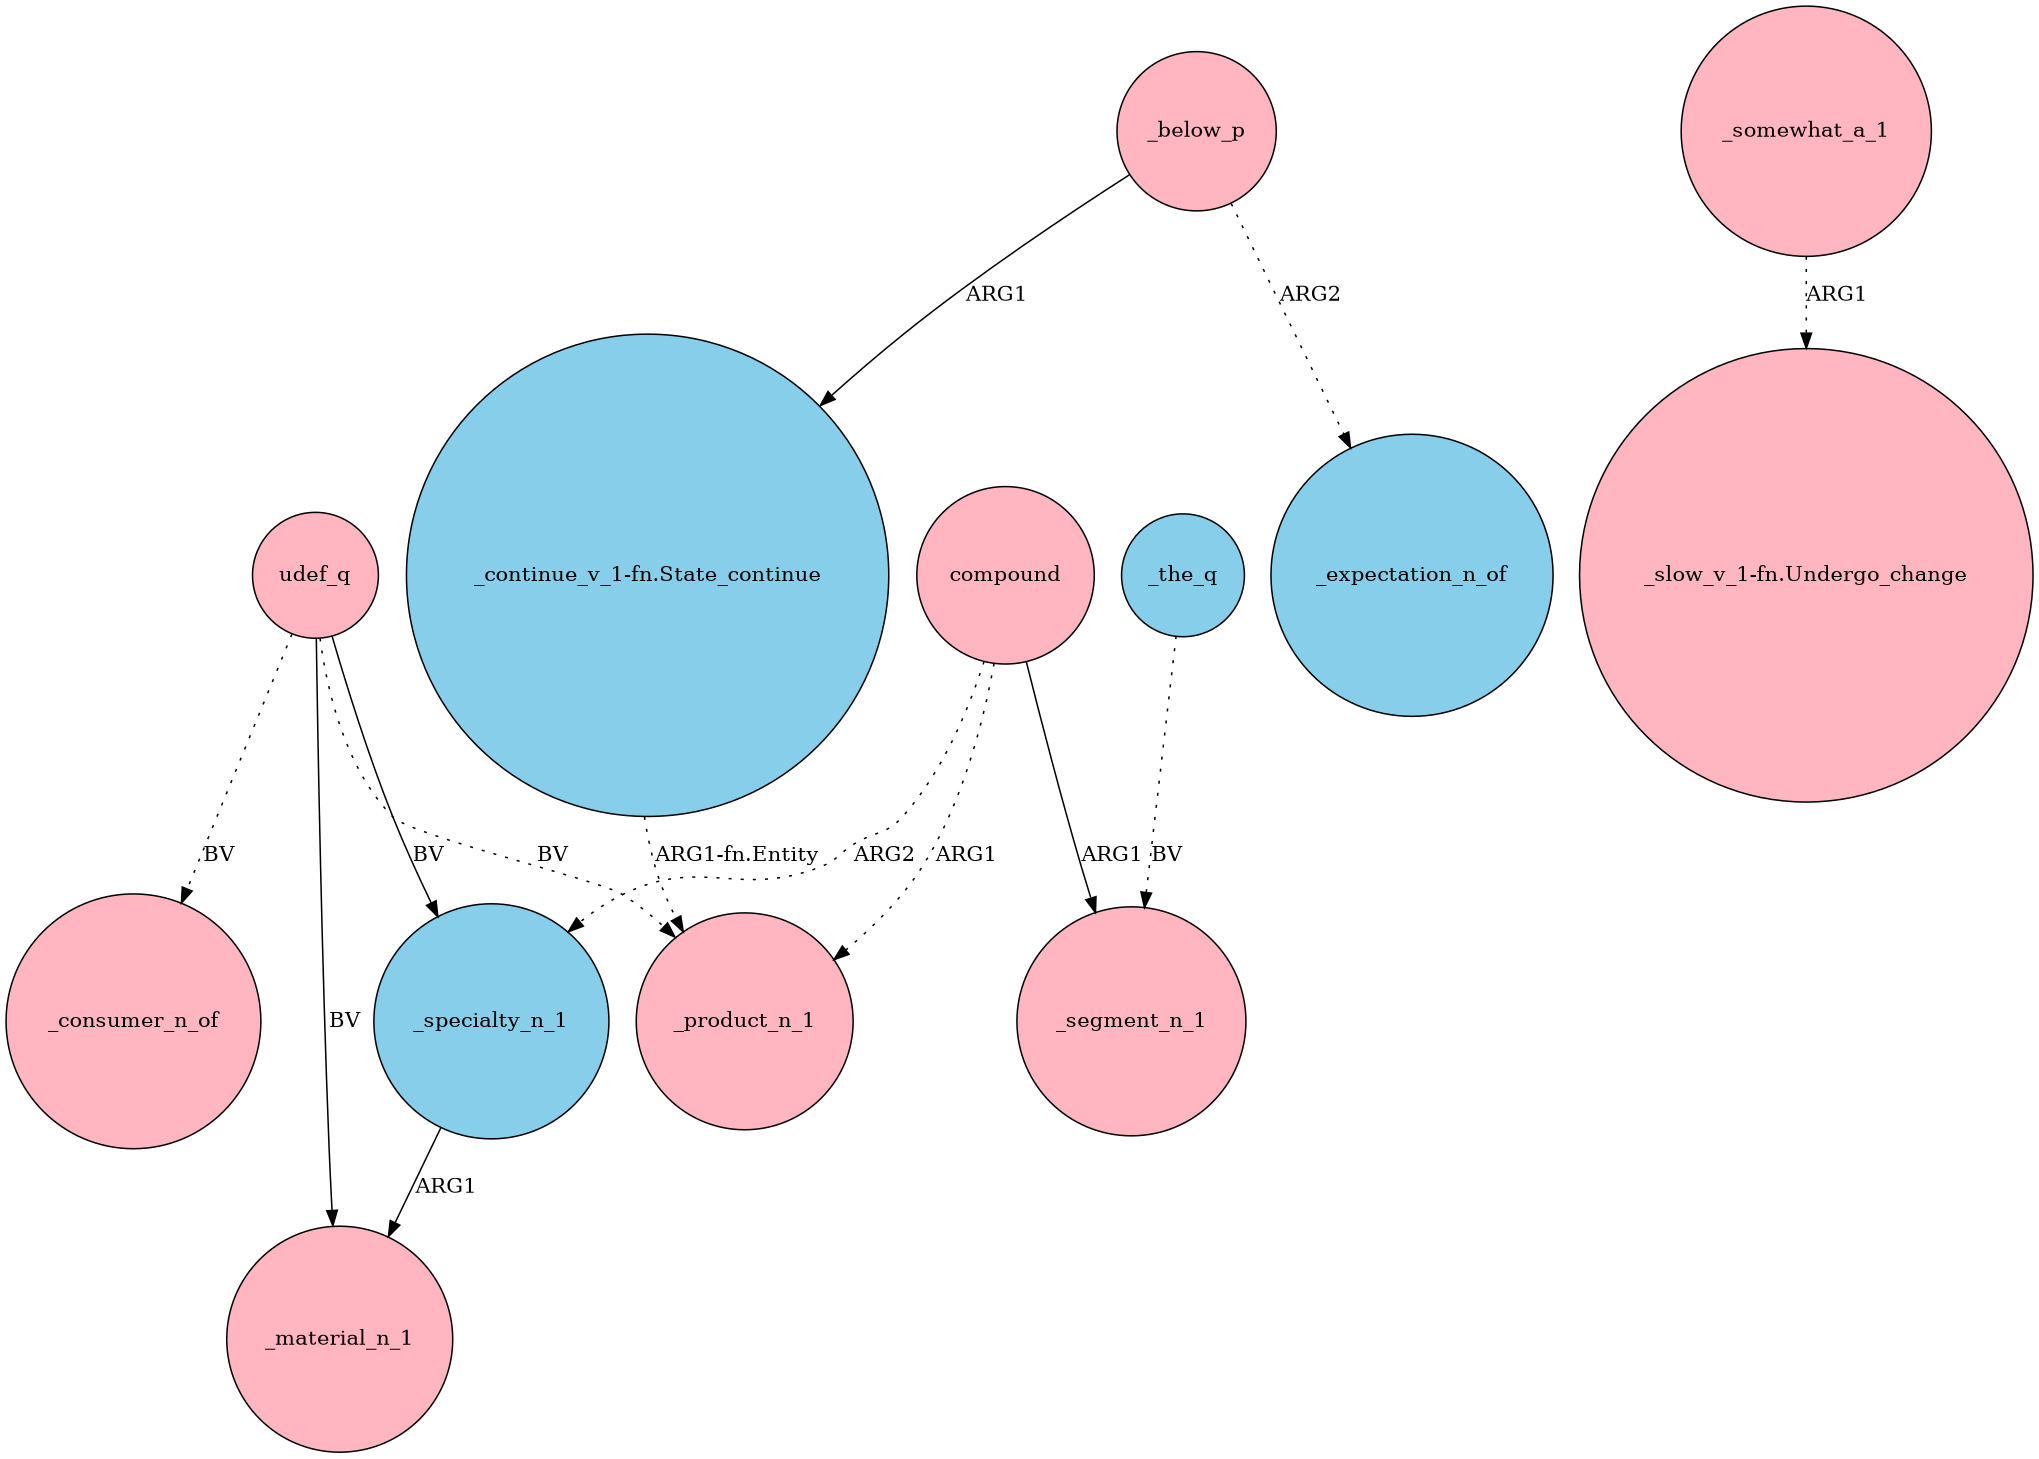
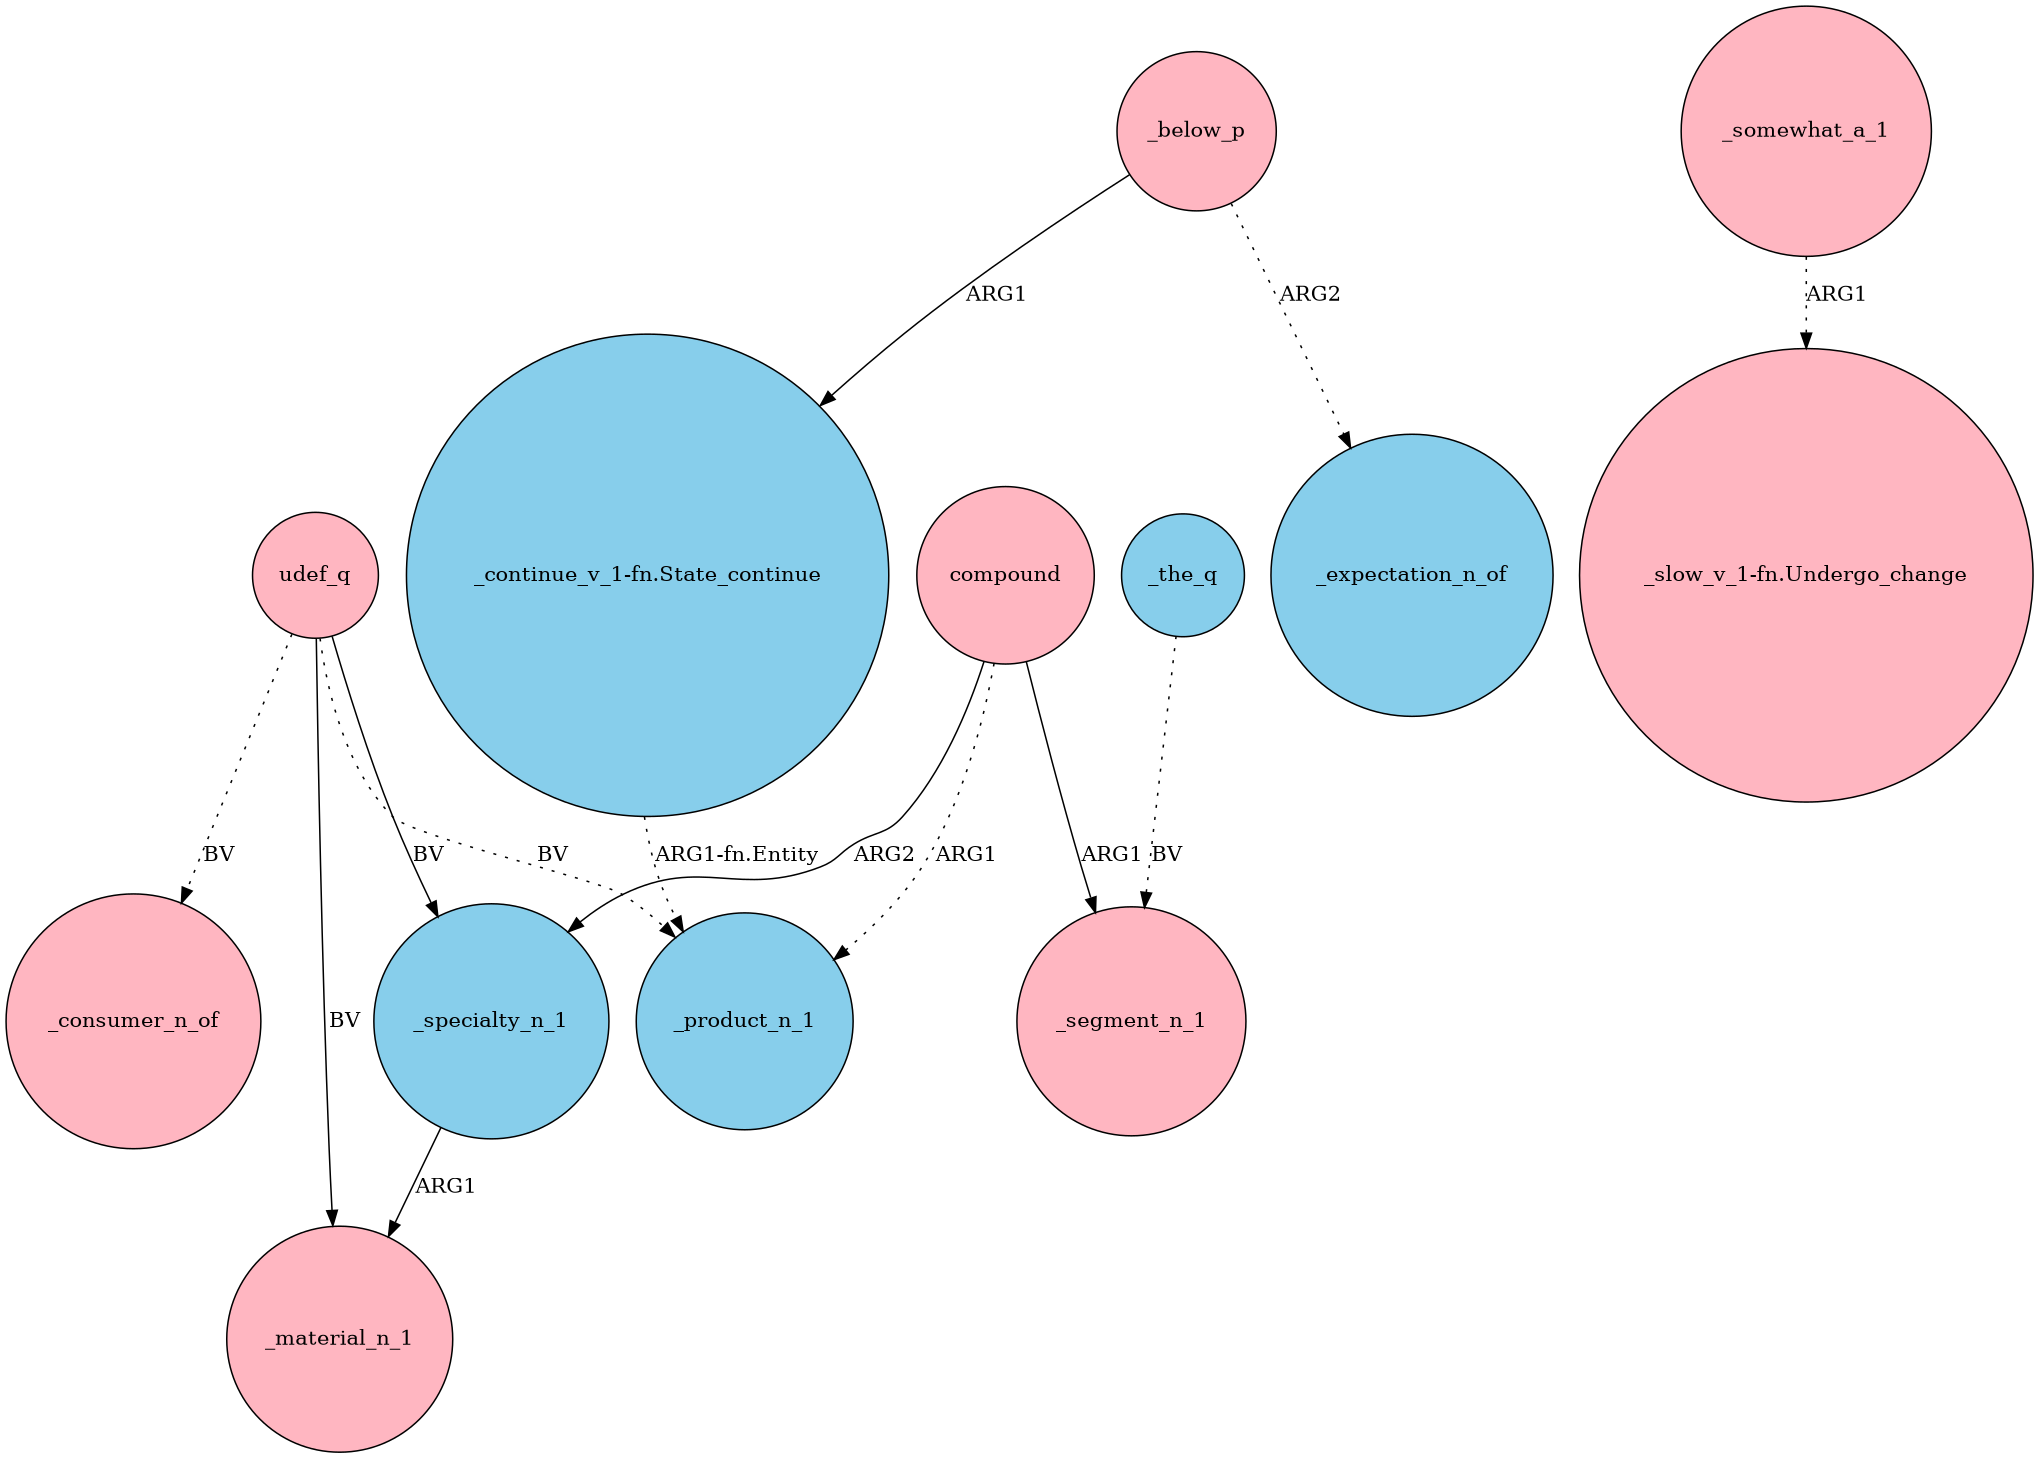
  digraph {
    node [fillcolor=lightpink shape=circle style=filled]
    edge [style=dotted]
    udef_q
    _consumer_n_of
-   _product_n_1
+   _product_n_1 [fillcolor=skyblue]
    _material_n_1
    _specialty_n_1 [fillcolor=skyblue]
    _expectation_n_of [fillcolor=skyblue]
    compound
    _segment_n_1
    "_continue_v_1-fn.State_continue" [fillcolor=skyblue]
    _somewhat_a_1
    "_slow_v_1-fn.Undergo_change"
    _below_p
    _the_q [fillcolor=skyblue]
    udef_q -> _consumer_n_of [label=BV]
    udef_q -> _product_n_1 [label=BV]
    udef_q -> _material_n_1 [label=BV style=solid]
    udef_q -> _specialty_n_1 [label=BV style=solid]
    _specialty_n_1 -> _material_n_1 [label=ARG1 style=solid]
    compound -> _product_n_1 [label=ARG1]
-   compound -> _specialty_n_1 [label=ARG2]
+   compound -> _specialty_n_1 [label=ARG2 style=solid]
    compound -> _segment_n_1 [label=ARG1 style=solid]
    "_continue_v_1-fn.State_continue" -> _product_n_1 [label="ARG1-fn.Entity"]
    _somewhat_a_1 -> "_slow_v_1-fn.Undergo_change" [label=ARG1]
    _below_p -> _expectation_n_of [label=ARG2]
    _below_p -> "_continue_v_1-fn.State_continue" [label=ARG1 style=solid]
    _the_q -> _segment_n_1 [label=BV]
  }
